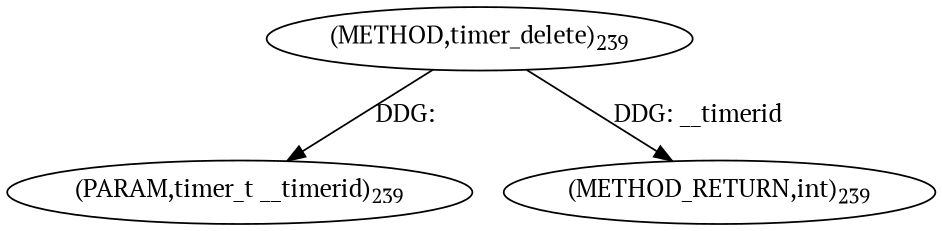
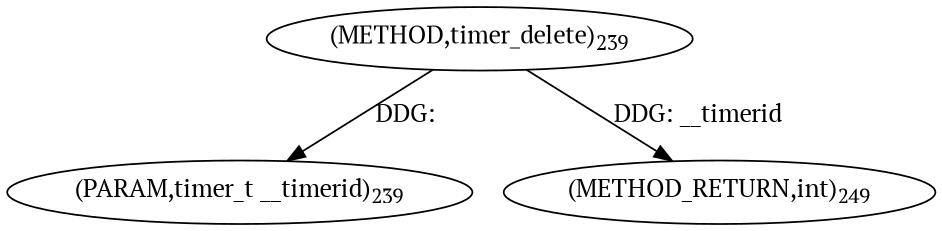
  digraph {
    fontname="PT Serif"
    node [fontname="PT Serif"]
    edge [fontname="PT Serif"]
    n1 [label=<(METHOD,timer_delete)<SUB>239</SUB>>]
    n2 [label=<(PARAM,timer_t __timerid)<SUB>239</SUB>>]
-   n3 [label=<(METHOD_RETURN,int)<SUB>239</SUB>>]
+   n3 [label=<(METHOD_RETURN,int)<SUB>249</SUB>>]
    n1 -> n2 [label="DDG: "]
    n1 -> n3 [label="DDG: __timerid"]
  }
